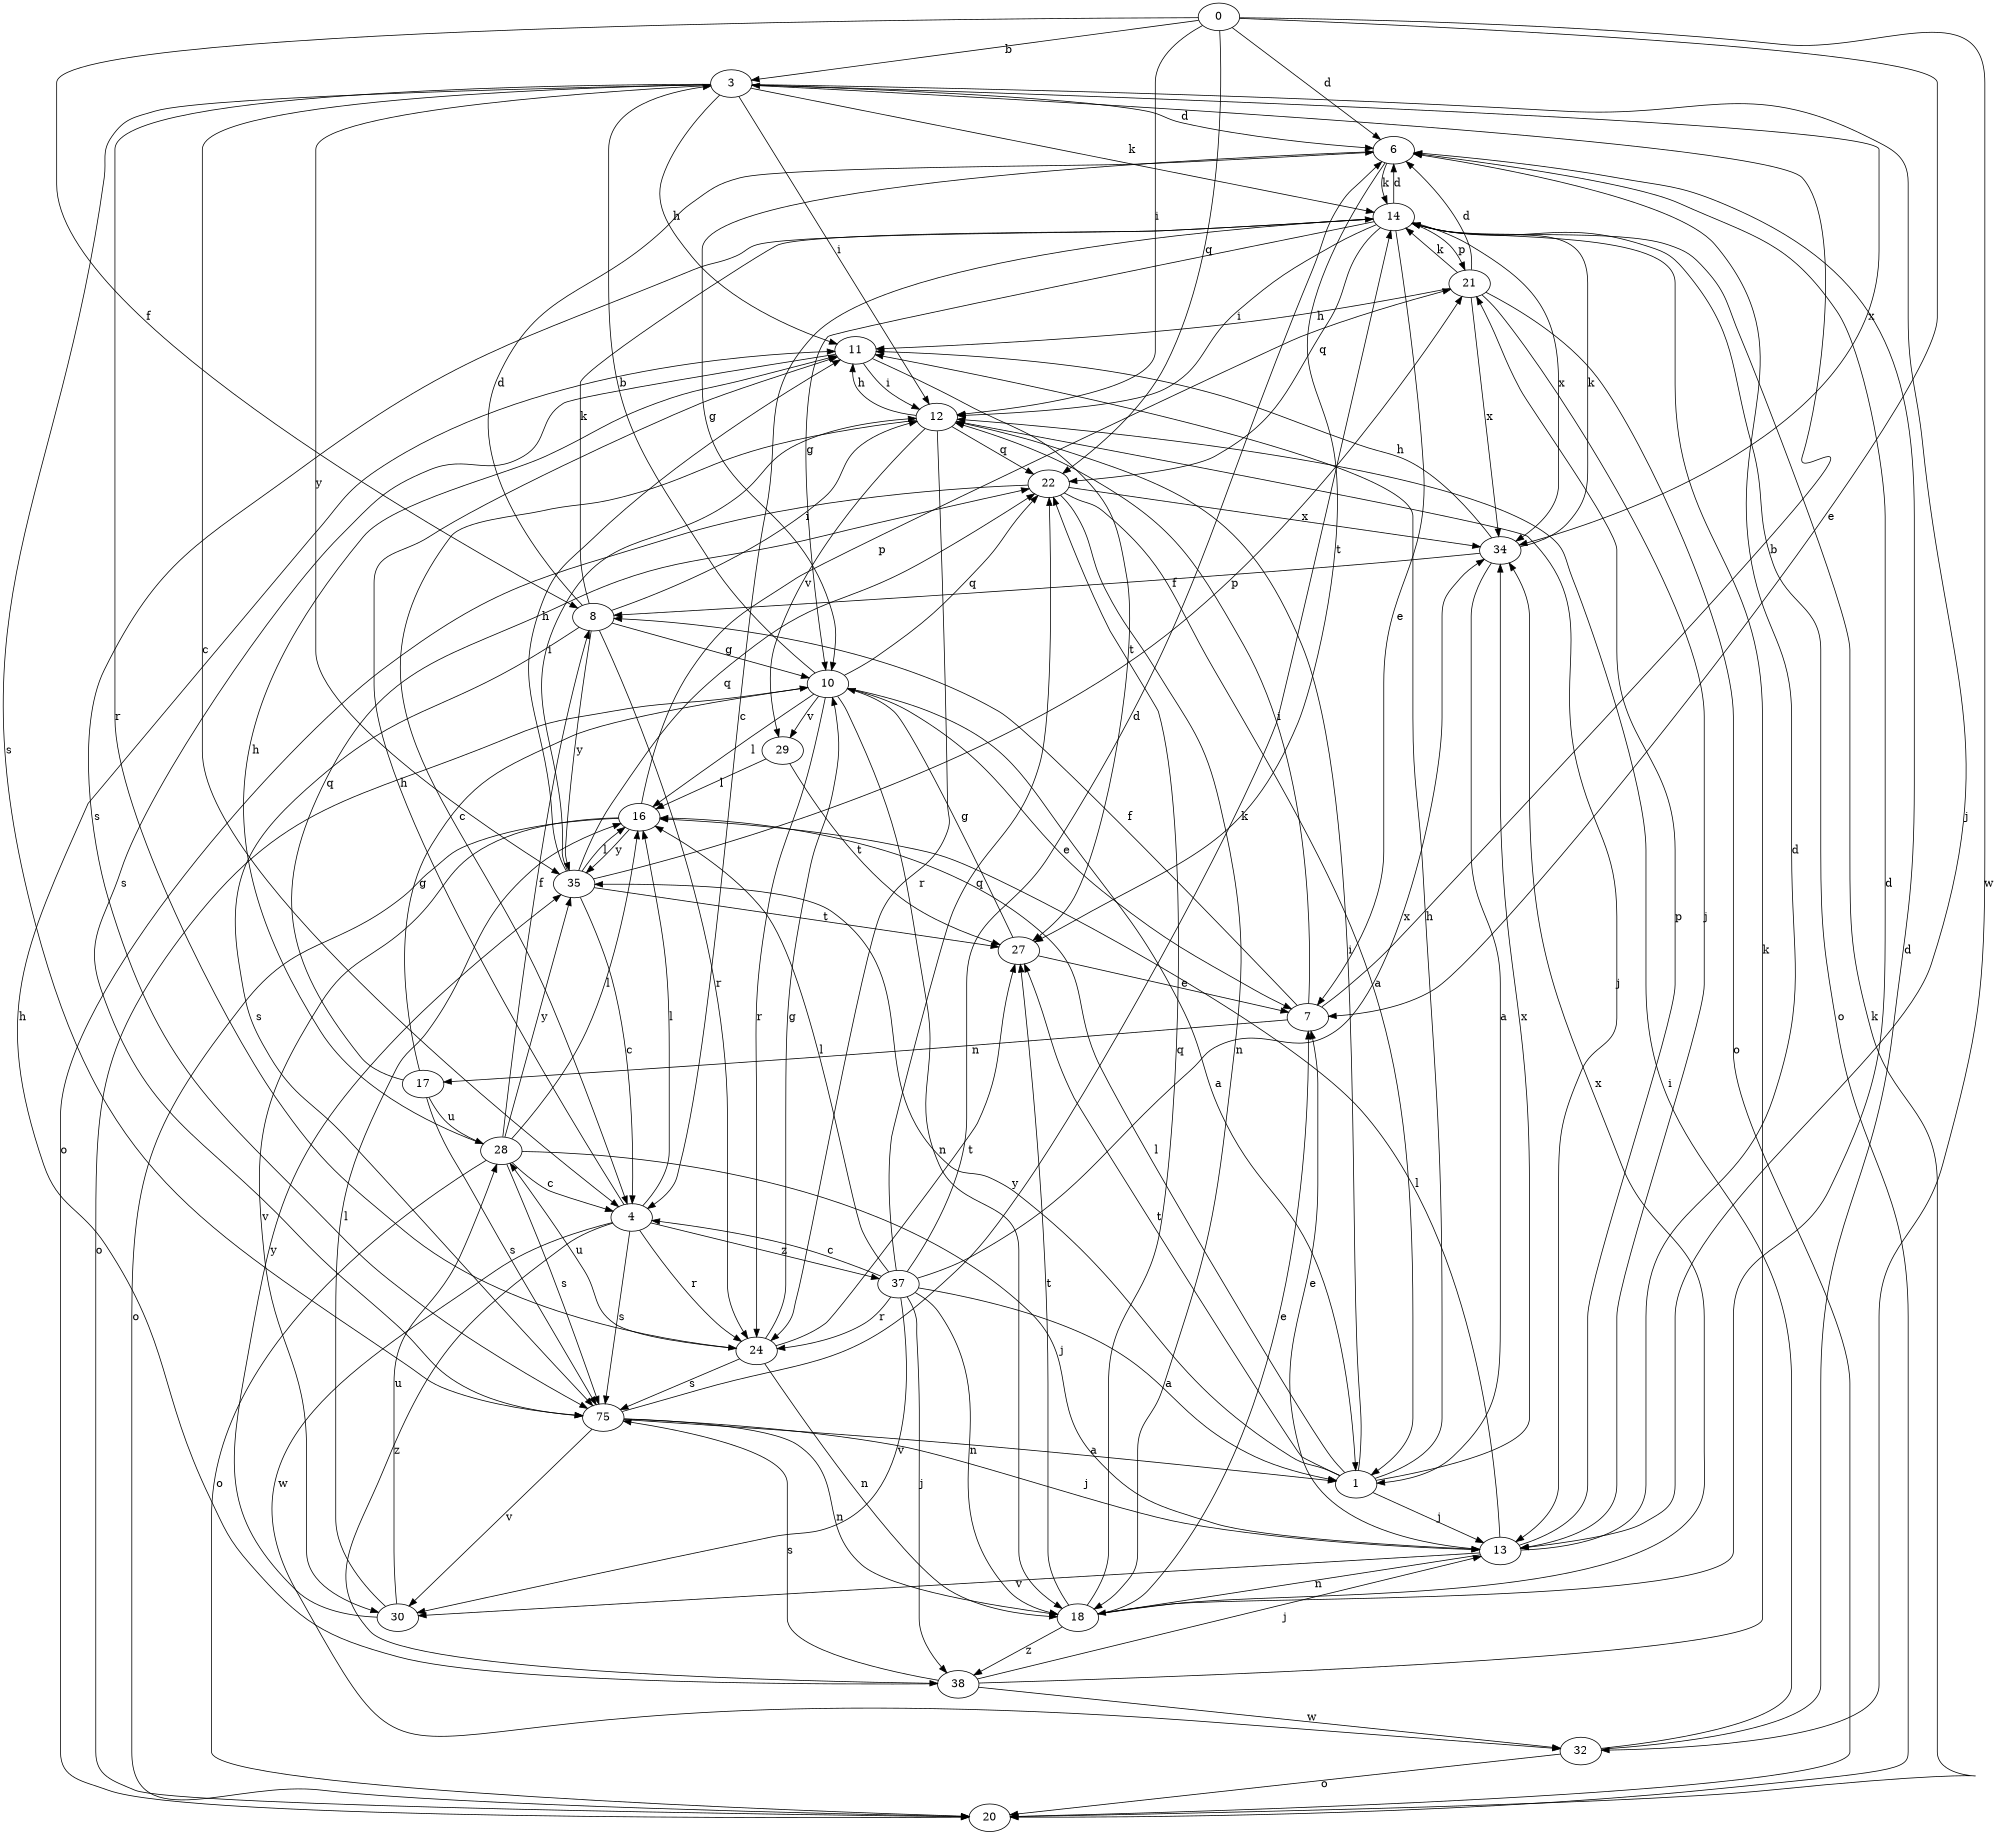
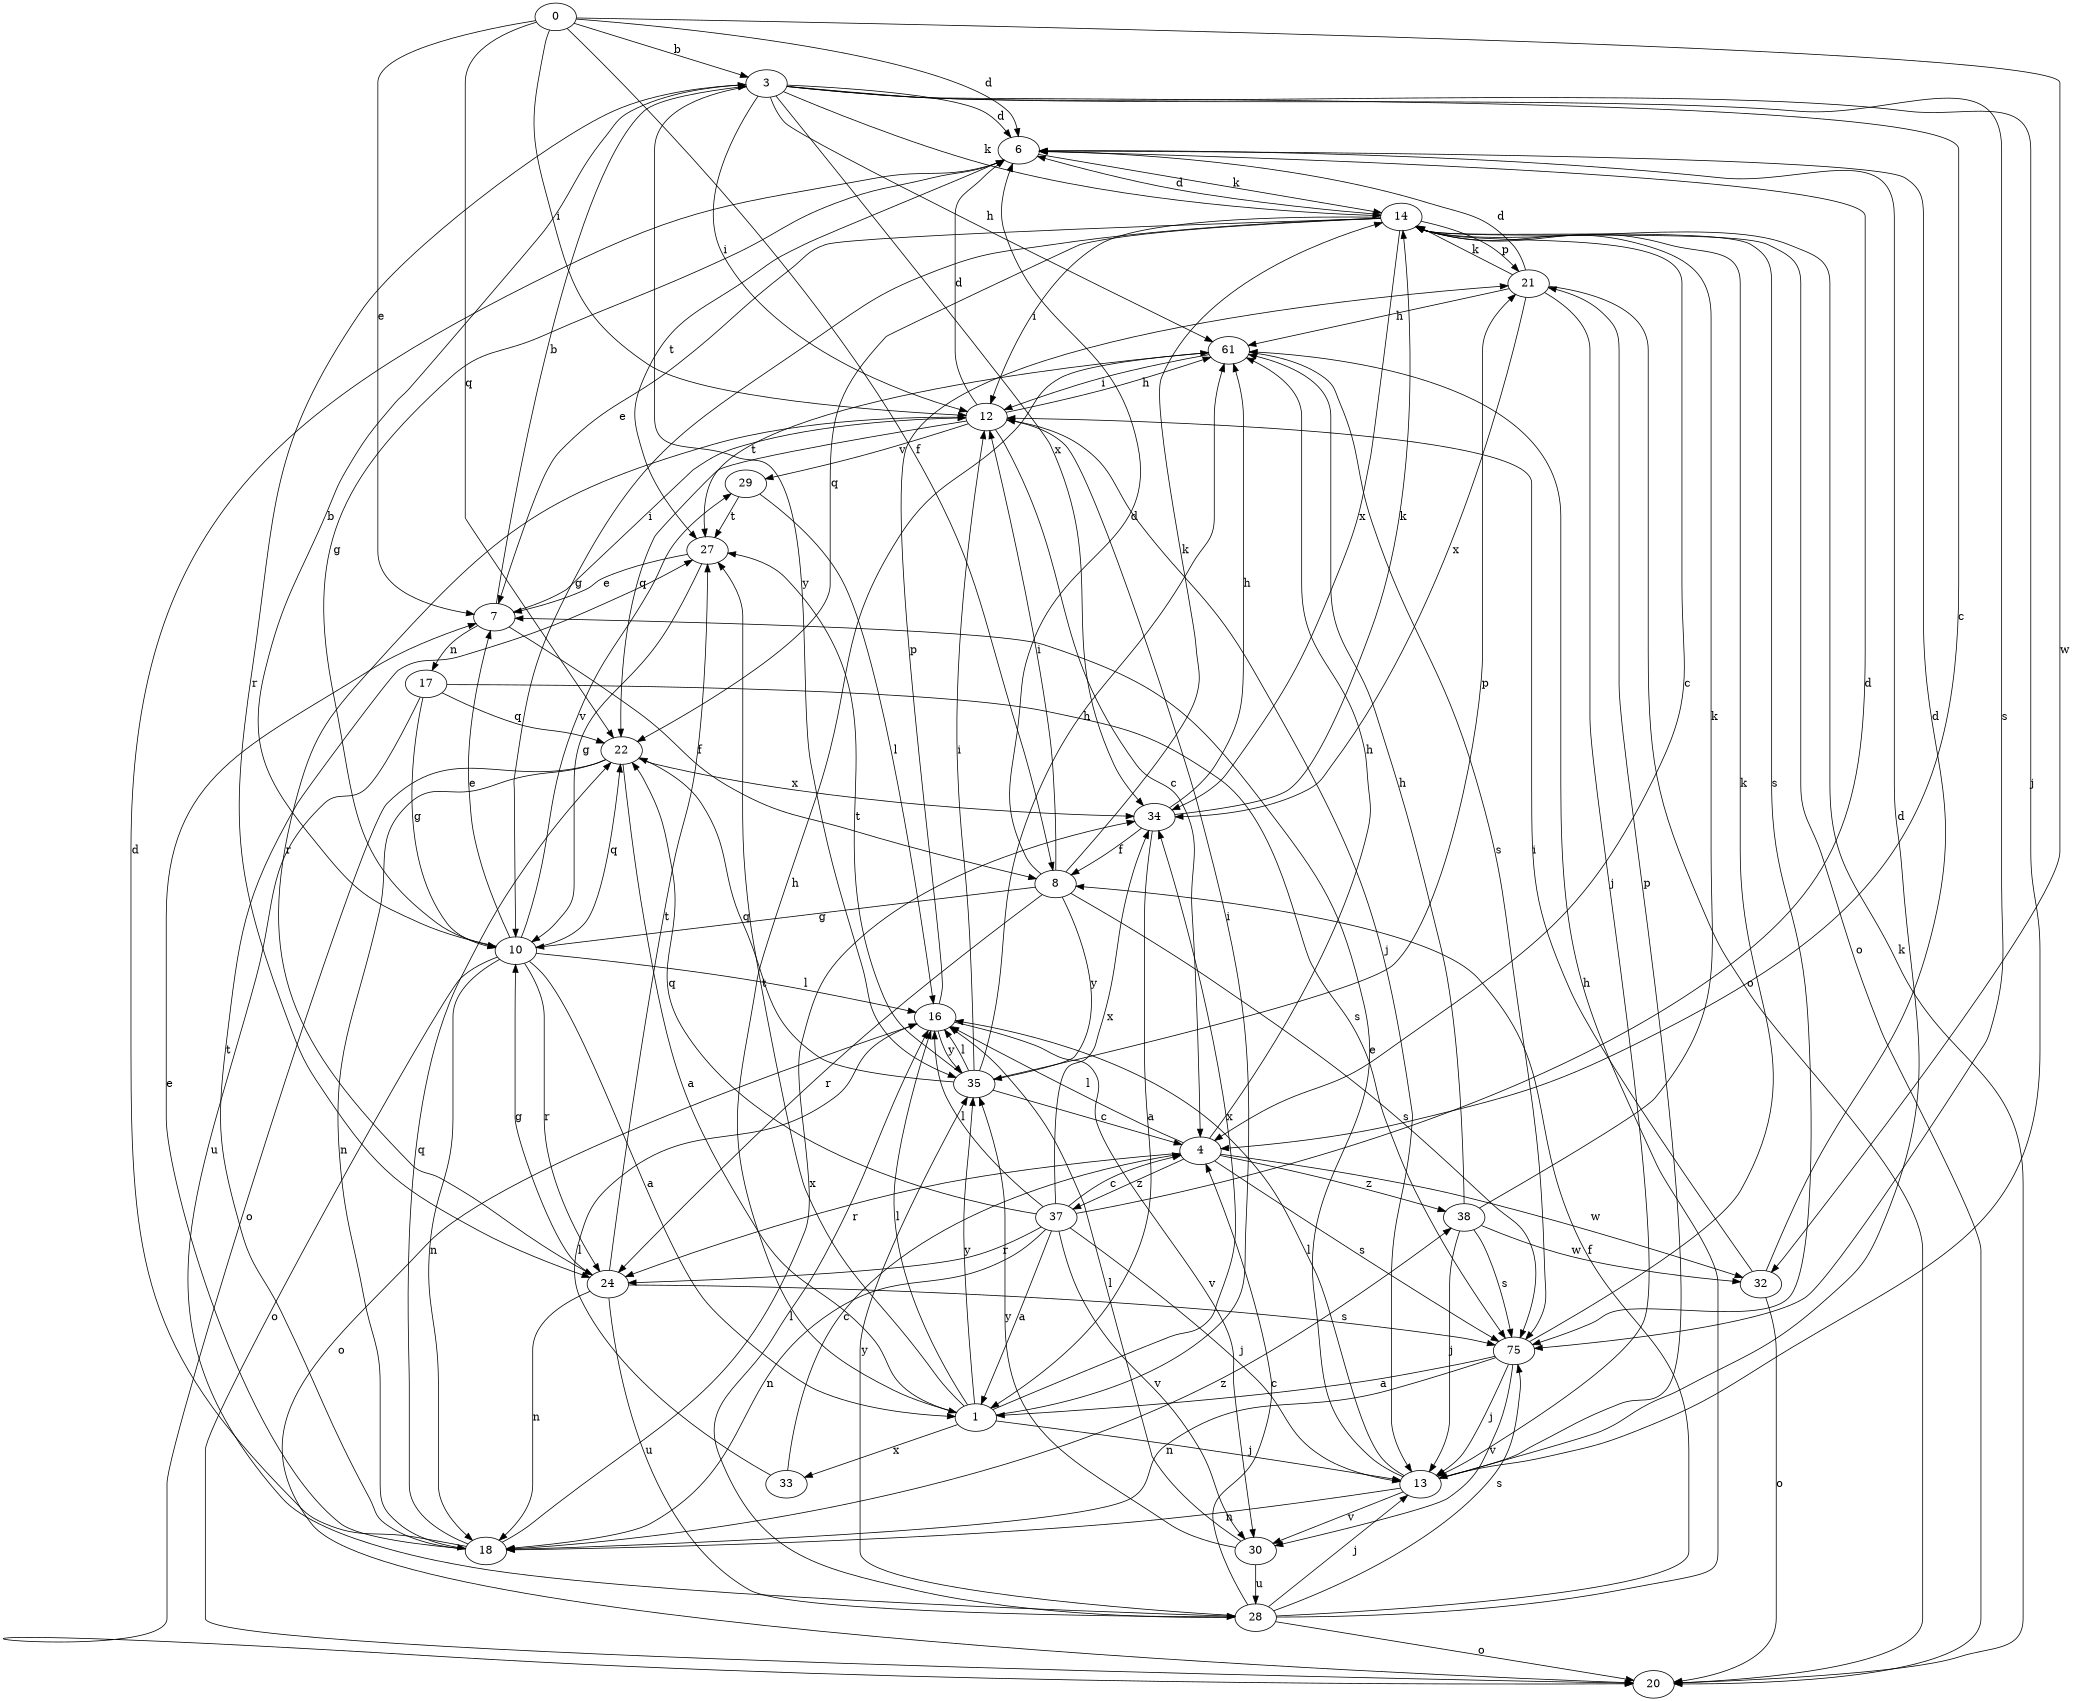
  strict digraph {
    0
    3
    6
    7
    8
    12
    22
    32
-   11
+   11 [label=61]
    13
    34
    35
    4
    14
    24
    n16 [label=75]
    27
    10
    17
    29
    1
    18
    20
    16
+   33
    21
    30
    37
    38
    28
    0 -> 3 [label=b]
    0 -> 6 [label=d]
    0 -> 7 [label=e]
    0 -> 8 [label=f]
    0 -> 12 [label=i]
    0 -> 22 [label=q]
    0 -> 32 [label=w]
    3 -> 6 [label=d]
    3 -> 12 [label=i]
    3 -> 11 [label=h]
    3 -> 13 [label=j]
    3 -> 34 [label=x]
    3 -> 35 [label=y]
    3 -> 4 [label=c]
    3 -> 14 [label=k]
    3 -> 24 [label=r]
    3 -> n16 [label=s]
    6 -> 14 [label=k]
    6 -> 27 [label=t]
    6 -> 10 [label=g]
    7 -> 3 [label=b]
    7 -> 8 [label=f]
    7 -> 12 [label=i]
    7 -> 17 [label=n]
    8 -> 6 [label=d]
    8 -> 12 [label=i]
    8 -> 35 [label=y]
    8 -> 14 [label=k]
    8 -> 24 [label=r]
    8 -> n16 [label=s]
    8 -> 10 [label=g]
+   12 -> 6 [label=d]
    12 -> 22 [label=q]
    12 -> 11 [label=h]
    12 -> 13 [label=j]
    12 -> 4 [label=c]
    12 -> 24 [label=r]
    12 -> 29 [label=v]
    22 -> 34 [label=x]
    22 -> 1 [label=a]
    22 -> 18 [label=n]
    22 -> 20 [label=o]
    32 -> 6 [label=d]
    32 -> 12 [label=i]
    32 -> 20 [label=o]
    11 -> 12 [label=i]
    11 -> n16 [label=s]
    11 -> 27 [label=t]
    13 -> 6 [label=d]
    13 -> 7 [label=e]
    13 -> 18 [label=n]
    13 -> 16 [label=l]
    13 -> 21 [label=p]
    13 -> 30 [label=v]
    34 -> 8 [label=f]
    34 -> 11 [label=h]
    34 -> 14 [label=k]
    34 -> 1 [label=a]
    35 -> 12 [label=i]
    35 -> 22 [label=q]
    35 -> 11 [label=h]
    35 -> 4 [label=c]
    35 -> 27 [label=t]
    35 -> 16 [label=l]
    35 -> 21 [label=p]
    4 -> 32 [label=w]
    4 -> 11 [label=h]
    4 -> 24 [label=r]
    4 -> n16 [label=s]
    4 -> 16 [label=l]
    4 -> 37 [label=z]
    4 -> 38 [label=z]
    14 -> 6 [label=d]
    14 -> 7 [label=e]
    14 -> 12 [label=i]
    14 -> 22 [label=q]
    14 -> 34 [label=x]
    14 -> 4 [label=c]
    14 -> n16 [label=s]
    14 -> 10 [label=g]
    14 -> 20 [label=o]
    14 -> 21 [label=p]
    24 -> n16 [label=s]
    24 -> 27 [label=t]
    24 -> 10 [label=g]
    24 -> 18 [label=n]
    24 -> 28 [label=u]
    n16 -> 13 [label=j]
    n16 -> 14 [label=k]
    n16 -> 1 [label=a]
    n16 -> 18 [label=n]
    n16 -> 30 [label=v]
    27 -> 7 [label=e]
    27 -> 10 [label=g]
    10 -> 3 [label=b]
    10 -> 7 [label=e]
    10 -> 22 [label=q]
    10 -> 24 [label=r]
    10 -> 29 [label=v]
    10 -> 1 [label=a]
    10 -> 18 [label=n]
    10 -> 20 [label=o]
    10 -> 16 [label=l]
    17 -> 22 [label=q]
    17 -> n16 [label=s]
    17 -> 10 [label=g]
    17 -> 28 [label=u]
    29 -> 27 [label=t]
    29 -> 16 [label=l]
    1 -> 12 [label=i]
    1 -> 11 [label=h]
    1 -> 13 [label=j]
    1 -> 34 [label=x]
    1 -> 35 [label=y]
    1 -> 27 [label=t]
    1 -> 16 [label=l]
+   1 -> 33 [label=x]
    18 -> 6 [label=d]
    18 -> 7 [label=e]
    18 -> 22 [label=q]
    18 -> 34 [label=x]
    18 -> 27 [label=t]
    18 -> 38 [label=z]
    20 -> 14 [label=k]
    16 -> 35 [label=y]
    16 -> 20 [label=o]
    16 -> 21 [label=p]
    16 -> 30 [label=v]
+   33 -> 4 [label=c]
+   33 -> 16 [label=l]
    21 -> 6 [label=d]
    21 -> 11 [label=h]
    21 -> 13 [label=j]
    21 -> 34 [label=x]
    21 -> 14 [label=k]
    21 -> 20 [label=o]
    30 -> 35 [label=y]
    30 -> 16 [label=l]
    30 -> 28 [label=u]
    37 -> 6 [label=d]
    37 -> 22 [label=q]
-   37 -> 38 [label=j]
+   37 -> 13 [label=j]
    37 -> 34 [label=x]
    37 -> 4 [label=c]
    37 -> 24 [label=r]
    37 -> 1 [label=a]
    37 -> 18 [label=n]
    37 -> 16 [label=l]
    37 -> 30 [label=v]
    38 -> 32 [label=w]
    38 -> 11 [label=h]
    38 -> 13 [label=j]
    38 -> 14 [label=k]
    38 -> n16 [label=s]
    28 -> 8 [label=f]
    28 -> 11 [label=h]
    28 -> 13 [label=j]
    28 -> 35 [label=y]
    28 -> 4 [label=c]
    28 -> n16 [label=s]
    28 -> 20 [label=o]
    28 -> 16 [label=l]
  }
